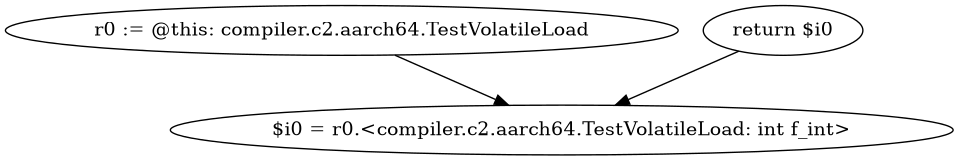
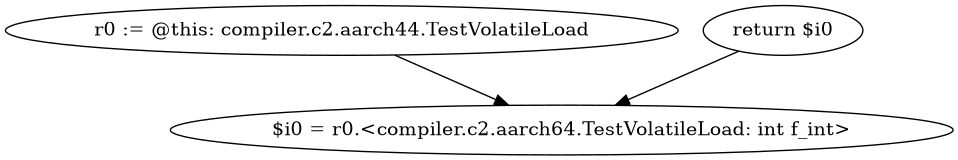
  digraph {
-   "r0 := @this: compiler.c2.aarch64.TestVolatileLoad"
+   "r0 := @this: compiler.c2.aarch64.TestVolatileLoad" [label="r0 := @this: compiler.c2.aarch44.TestVolatileLoad"]
    "$i0 = r0.<compiler.c2.aarch64.TestVolatileLoad: int f_int>"
    "return $i0"
    "r0 := @this: compiler.c2.aarch64.TestVolatileLoad" -> "$i0 = r0.<compiler.c2.aarch64.TestVolatileLoad: int f_int>"
    "return $i0" -> "$i0 = r0.<compiler.c2.aarch64.TestVolatileLoad: int f_int>"
  }
